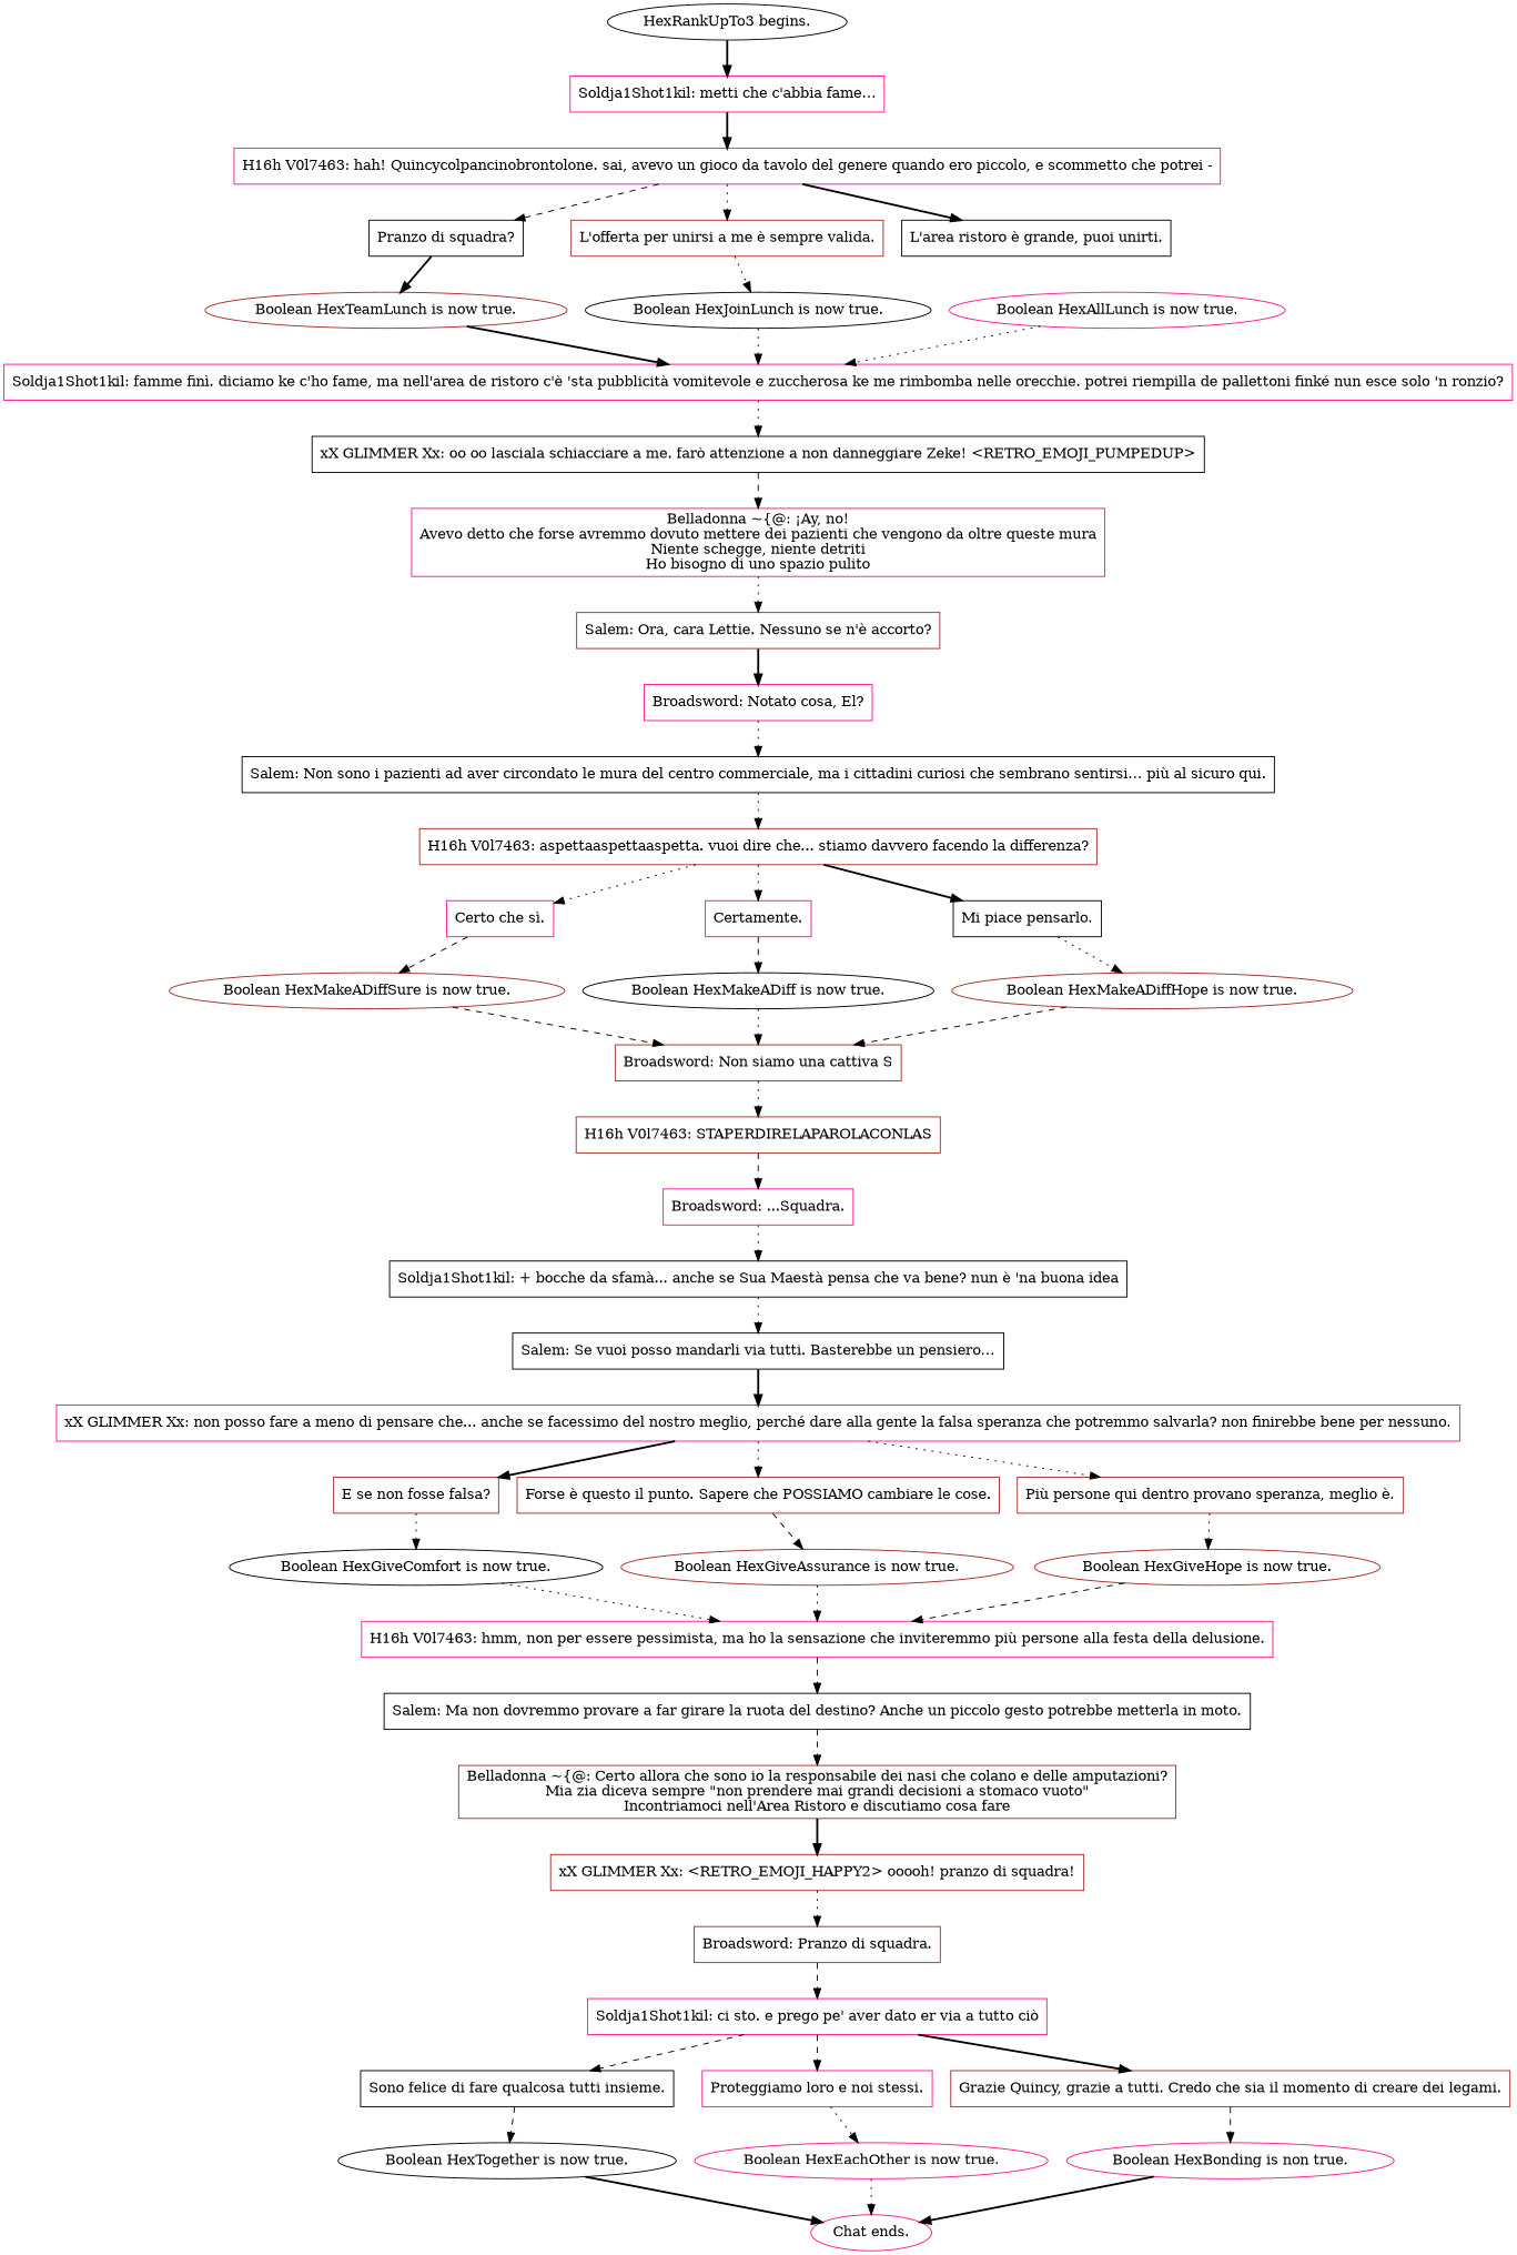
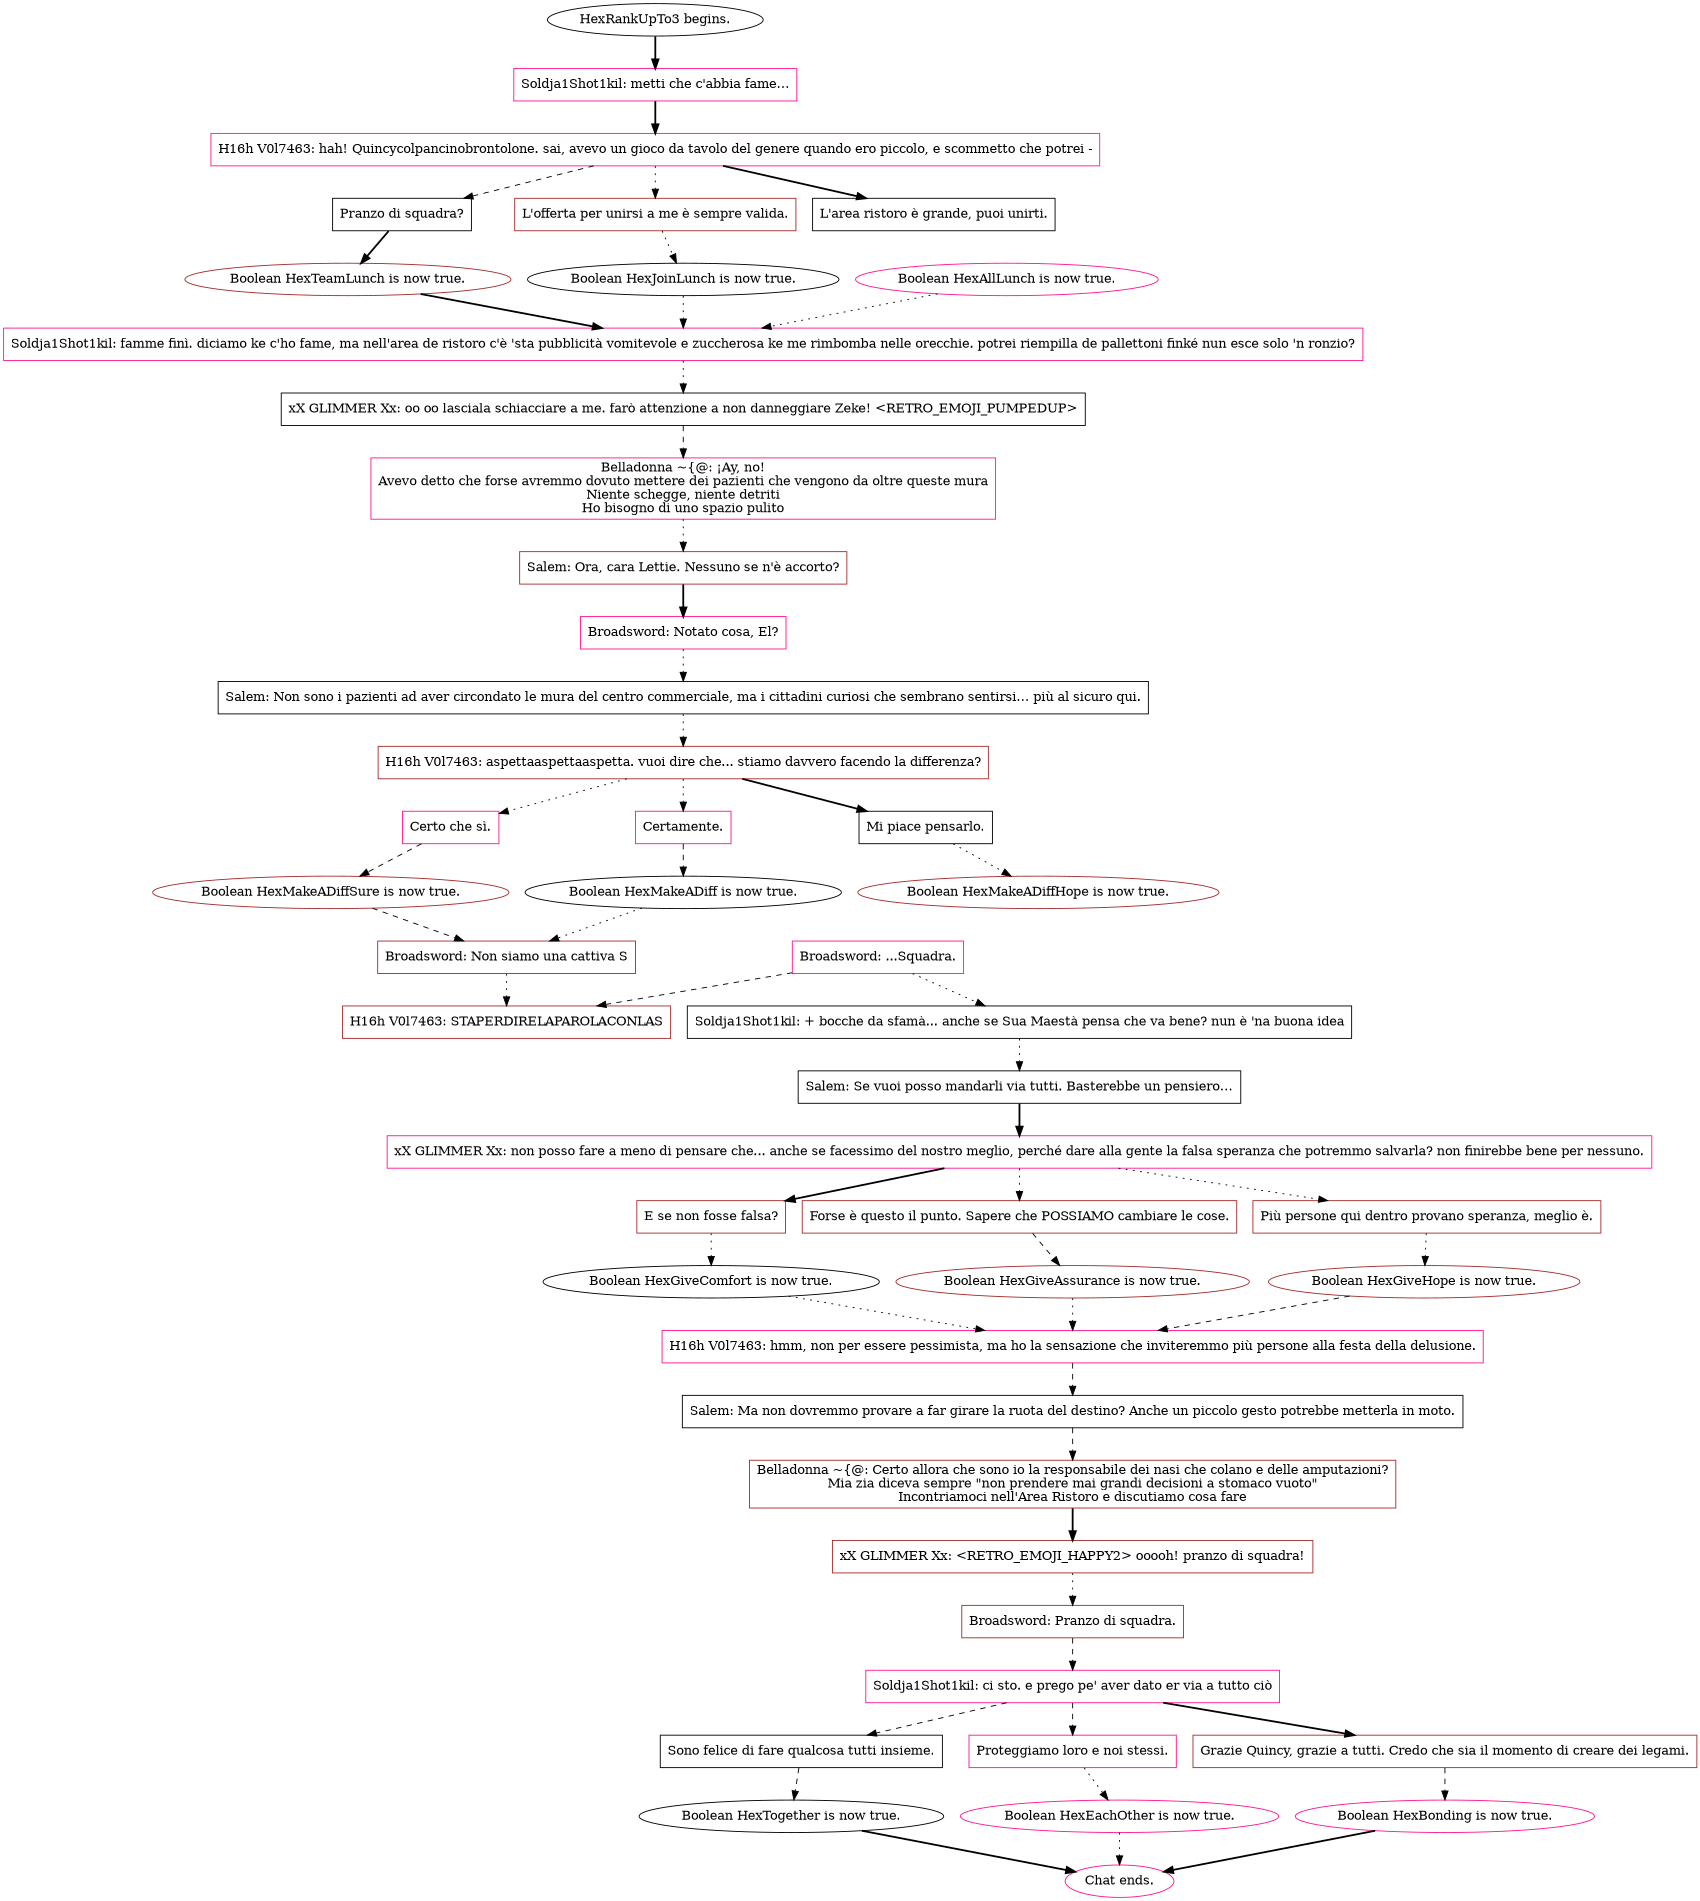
  digraph {
    node [color=brown shape=box]
    edge [style=dotted]
    "HexRankUpTo3 begins." [color=black shape=""]
    n2 [color=deeppink label="Soldja1Shot1kil: metti che c'abbia fame…"]
    n3 [color=deeppink label="H16h V0l7463: hah! Quincycolpancinobrontolone. sai, avevo un gioco da tavolo del genere quando ero piccolo, e scommetto che potrei -"]
    n4 [color=black label="Pranzo di squadra?"]
    n5 [label="L'offerta per unirsi a me è sempre valida."]
    n6 [color=black label="L'area ristoro è grande, puoi unirti."]
    n7 [label="Boolean HexTeamLunch is now true." shape=""]
    n8 [color=black label="Boolean HexJoinLunch is now true." shape=""]
    n9 [color=deeppink label="Soldja1Shot1kil: famme finì. diciamo ke c'ho fame, ma nell'area de ristoro c'è 'sta pubblicità vomitevole e zuccherosa ke me rimbomba nelle orecchie. potrei riempilla de pallettoni finké nun esce solo 'n ronzio?"]
    n10 [color=deeppink label="Boolean HexAllLunch is now true." shape=""]
    n11 [color=black label="xX GLIMMER Xx: oo oo lasciala schiacciare a me. farò attenzione a non danneggiare Zeke! <RETRO_EMOJI_PUMPEDUP>"]
    n12 [color=deeppink label="Belladonna ~{@: ¡Ay, no!\nAvevo detto che forse avremmo dovuto mettere dei pazienti che vengono da oltre queste mura\nNiente schegge, niente detriti\nHo bisogno di uno spazio pulito"]
    n13 [label="Salem: Ora, cara Lettie. Nessuno se n'è accorto?"]
    n14 [color=deeppink label="Broadsword: Notato cosa, El?"]
    n15 [color=black label="Salem: Non sono i pazienti ad aver circondato le mura del centro commerciale, ma i cittadini curiosi che sembrano sentirsi… più al sicuro qui."]
    n16 [label="H16h V0l7463: aspettaaspettaaspetta. vuoi dire che... stiamo davvero facendo la differenza?"]
    n17 [color=deeppink label="Certo che sì."]
    n18 [color=deeppink label="Certamente."]
    n19 [color=black label="Mi piace pensarlo."]
    n20 [label="Boolean HexMakeADiffSure is now true." shape=""]
    n21 [color=black label="Boolean HexMakeADiff is now true." shape=""]
    n22 [label="Boolean HexMakeADiffHope is now true." shape=""]
    n23 [label="Broadsword: Non siamo una cattiva S"]
    n24 [label="H16h V0l7463: STAPERDIRELAPAROLACONLAS"]
    n25 [color=deeppink label="Broadsword: ...Squadra."]
    n26 [color=black label="Soldja1Shot1kil: + bocche da sfamà... anche se Sua Maestà pensa che va bene? nun è 'na buona idea"]
    n27 [color=black label="Salem: Se vuoi posso mandarli via tutti. Basterebbe un pensiero…"]
    n28 [color=deeppink label="xX GLIMMER Xx: non posso fare a meno di pensare che... anche se facessimo del nostro meglio, perché dare alla gente la falsa speranza che potremmo salvarla? non finirebbe bene per nessuno."]
    n29 [label="E se non fosse falsa?"]
    n30 [label="Forse è questo il punto. Sapere che POSSIAMO cambiare le cose."]
    n31 [label="Più persone qui dentro provano speranza, meglio è."]
    n32 [color=black label="Boolean HexGiveComfort is now true." shape=""]
    n33 [label="Boolean HexGiveAssurance is now true." shape=""]
    n34 [label="Boolean HexGiveHope is now true." shape=""]
    n35 [color=deeppink label="H16h V0l7463: hmm, non per essere pessimista, ma ho la sensazione che inviteremmo più persone alla festa della delusione."]
    n36 [color=black label="Salem: Ma non dovremmo provare a far girare la ruota del destino? Anche un piccolo gesto potrebbe metterla in moto."]
    n37 [label="Belladonna ~{@: Certo allora che sono io la responsabile dei nasi che colano e delle amputazioni?\nMia zia diceva sempre \"non prendere mai grandi decisioni a stomaco vuoto\"\nIncontriamoci nell'Area Ristoro e discutiamo cosa fare"]
    n38 [label="xX GLIMMER Xx: <RETRO_EMOJI_HAPPY2> ooooh! pranzo di squadra!"]
    n39 [label="Broadsword: Pranzo di squadra."]
    n40 [color=deeppink label="Soldja1Shot1kil: ci sto. e prego pe' aver dato er via a tutto ciò"]
    n41 [color=black label="Sono felice di fare qualcosa tutti insieme."]
    n42 [color=deeppink label="Proteggiamo loro e noi stessi."]
    n43 [label="Grazie Quincy, grazie a tutti. Credo che sia il momento di creare dei legami."]
    n44 [color=black label="Boolean HexTogether is now true." shape=""]
    n45 [color=deeppink label="Boolean HexEachOther is now true." shape=""]
-   n46 [color=deeppink label="Boolean HexBonding is non true." shape=""]
+   n46 [color=deeppink label="Boolean HexBonding is now true." shape=""]
    "Chat ends." [color=deeppink shape=""]
    "HexRankUpTo3 begins." -> n2 [style=bold]
    n2 -> n3 [style=bold]
    n3 -> n4 [style=dashed]
    n3 -> n5
    n3 -> n6 [style=bold]
    n4 -> n7 [style=bold]
    n5 -> n8
    n7 -> n9 [style=bold]
    n8 -> n9
    n9 -> n11
    n10 -> n9
    n11 -> n12 [style=dashed]
    n12 -> n13
    n13 -> n14 [style=bold]
    n14 -> n15
    n15 -> n16
    n16 -> n17
    n16 -> n18
    n16 -> n19 [style=bold]
    n17 -> n20 [style=dashed]
    n18 -> n21 [style=dashed]
    n19 -> n22
    n20 -> n23 [style=dashed]
    n21 -> n23
-   n22 -> n23 [style=dashed]
    n23 -> n24
-   n24 -> n25 [style=dashed]
+   n25 -> n24 [style=dashed]
    n25 -> n26
    n26 -> n27
    n27 -> n28 [style=bold]
    n28 -> n29 [style=bold]
    n28 -> n30
    n28 -> n31
    n29 -> n32
    n30 -> n33 [style=dashed]
    n31 -> n34
    n32 -> n35
    n33 -> n35
    n34 -> n35 [style=dashed]
    n35 -> n36 [style=dashed]
    n36 -> n37 [style=dashed]
    n37 -> n38 [style=bold]
    n38 -> n39
    n39 -> n40 [style=dashed]
    n40 -> n41 [style=dashed]
    n40 -> n42 [style=dashed]
    n40 -> n43 [style=bold]
    n41 -> n44 [style=dashed]
    n42 -> n45
    n43 -> n46 [style=dashed]
    n44 -> "Chat ends." [style=bold]
    n45 -> "Chat ends."
    n46 -> "Chat ends." [style=bold]
  }
